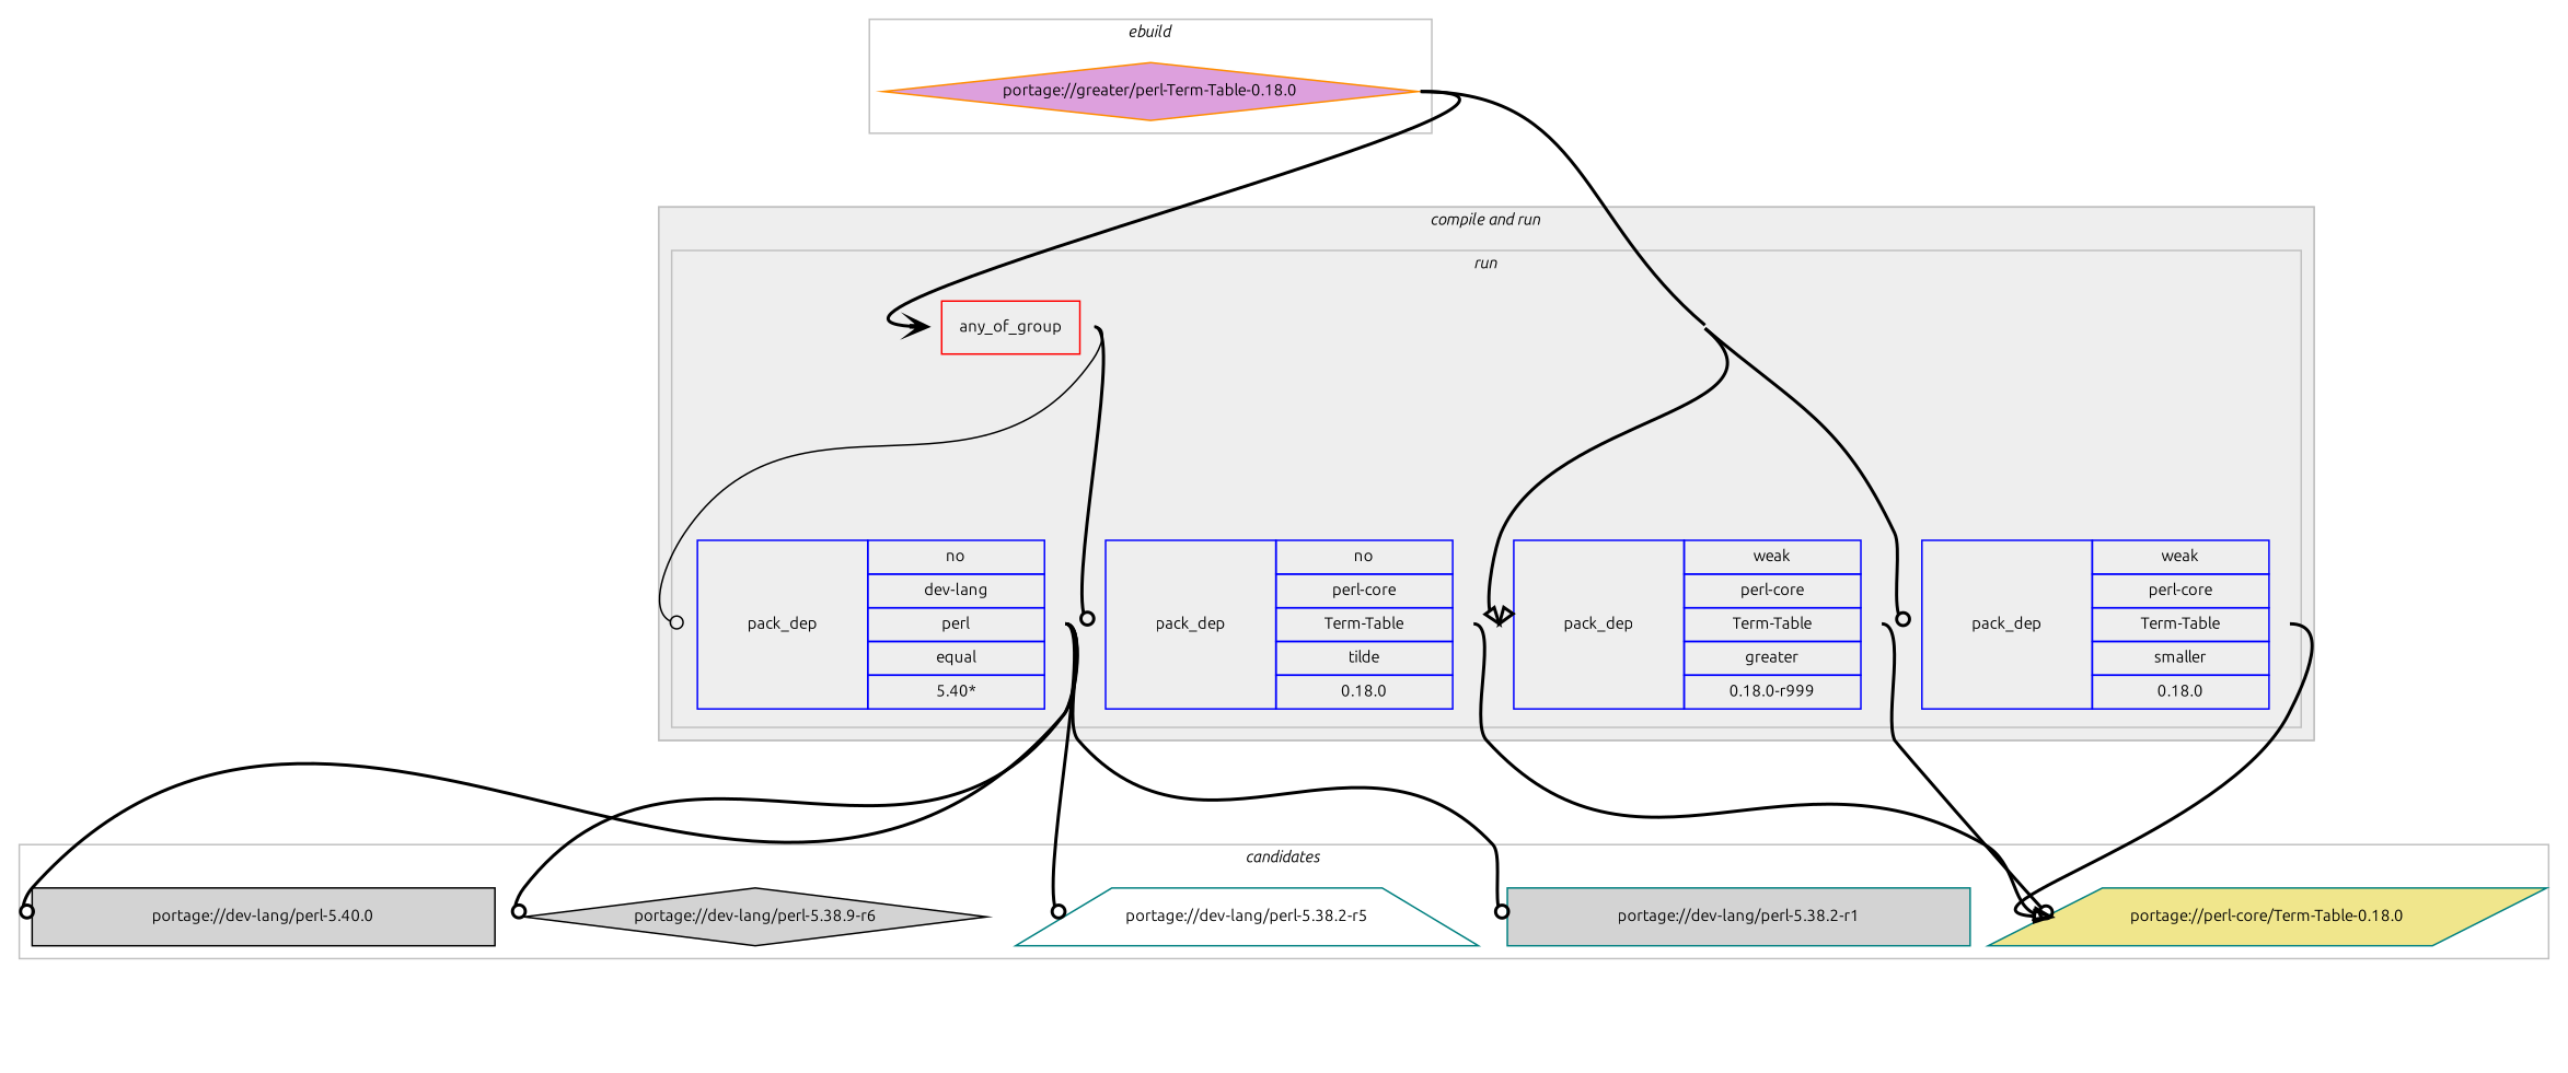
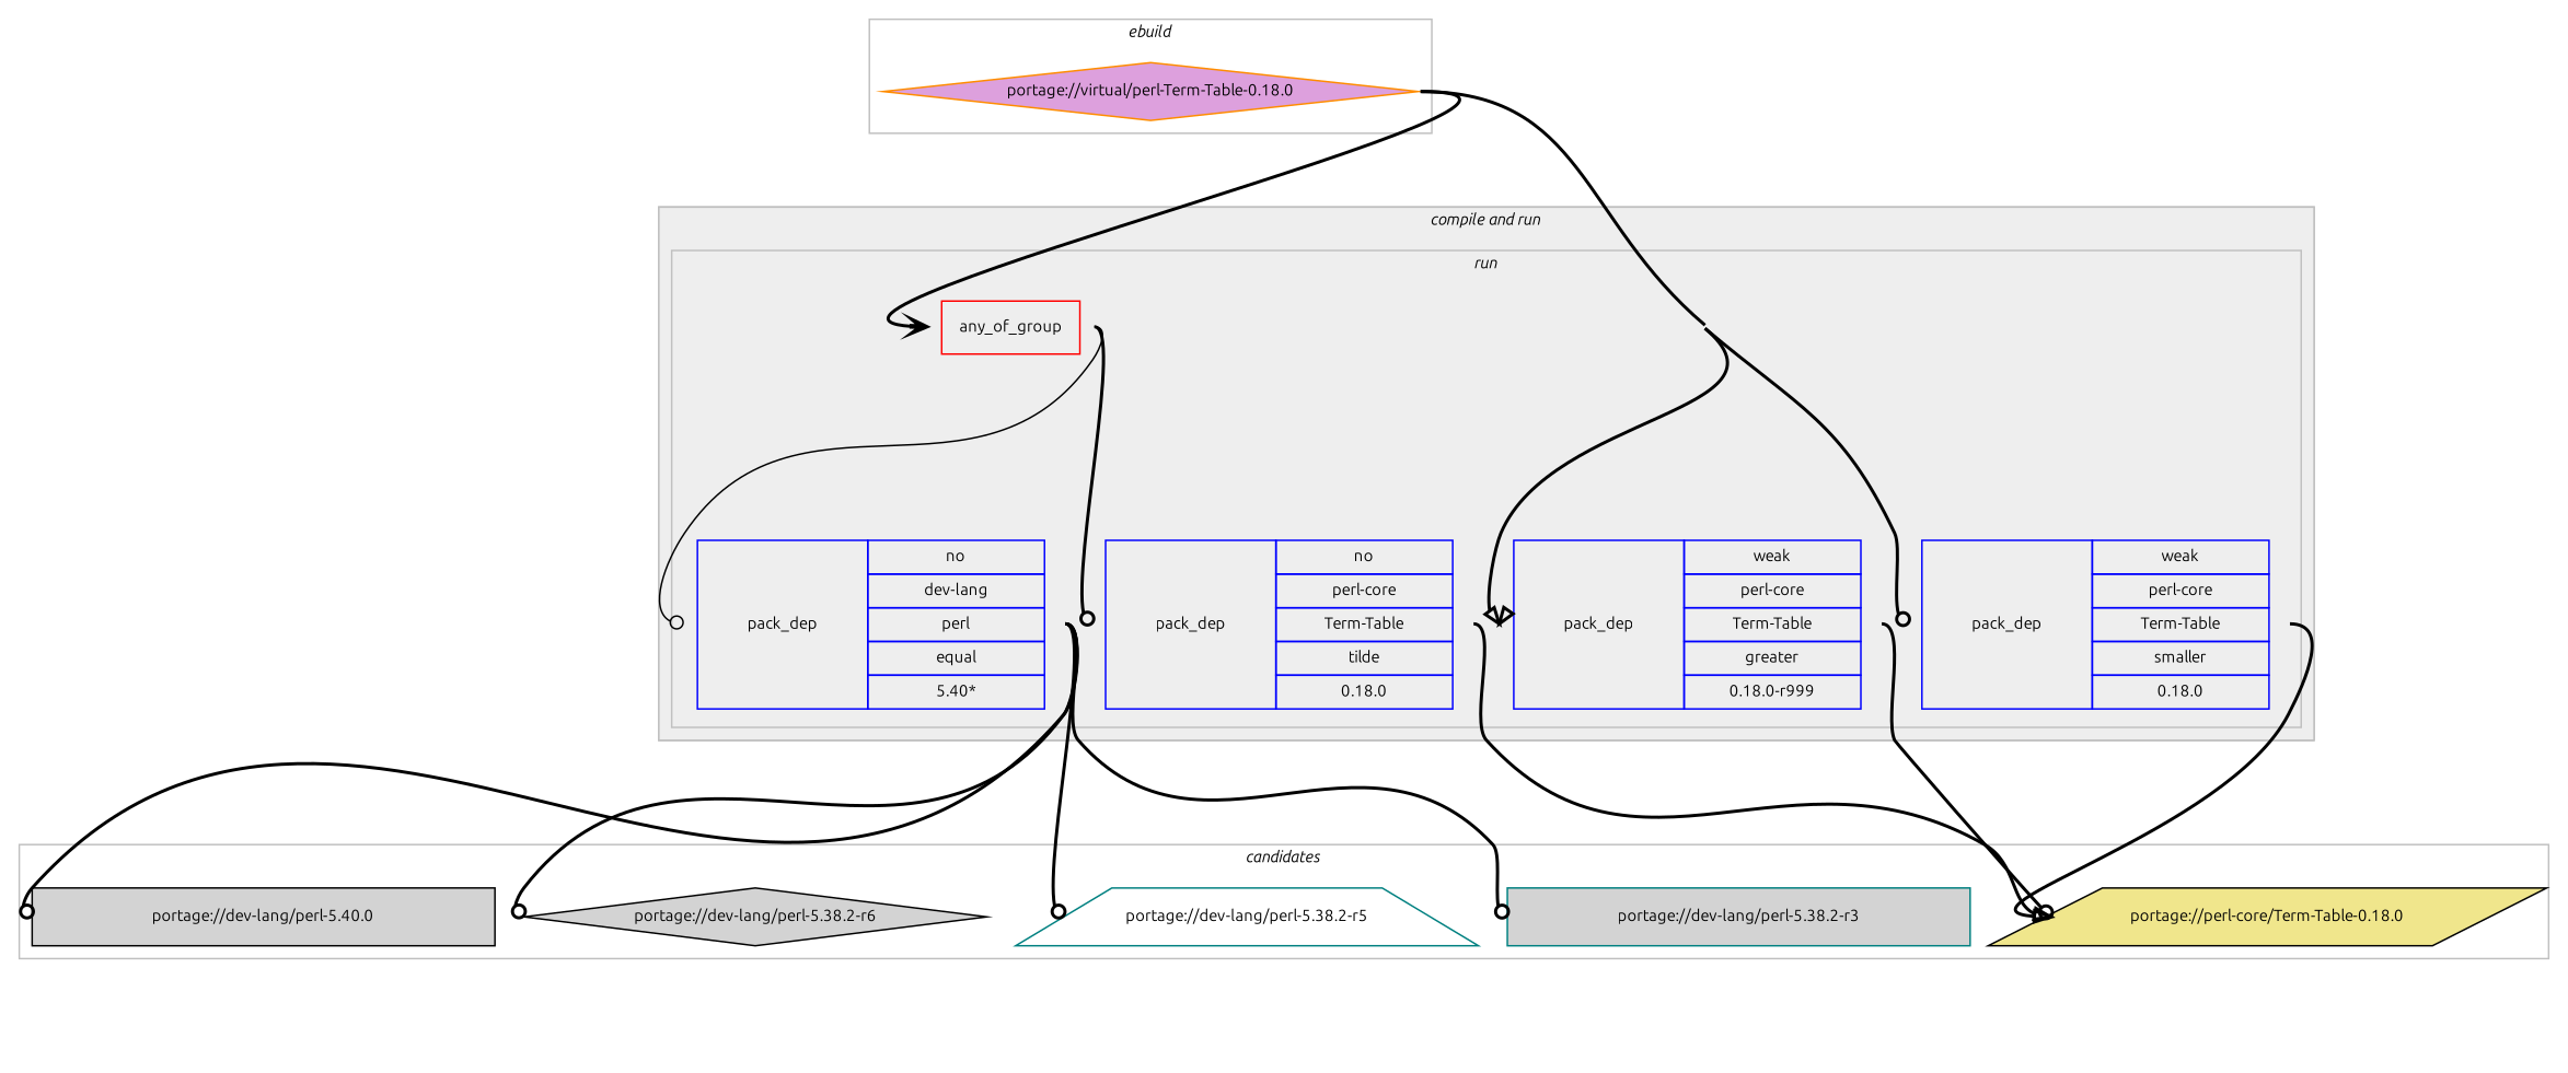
  digraph {
    compound=true
    concentrate=true
    fontname=Ubuntu
    fontsize=10
    newrank=true
    rankdir=TB
    ranksep=1.5
    node [color=blue fontname=Ubuntu fontsize=10 shape=none style=filled]
    edge [arrowhead=odot fontname=Ubuntu headport=w style=bold tailport=e weight=100]
-   n1 [color=darkorange fillcolor=plum label="portage://greater/perl-Term-Table-0.18.0" shape=diamond width=4]
+   n1 [color=darkorange fillcolor=plum label="portage://virtual/perl-Term-Table-0.18.0" shape=diamond width=4]
    n2 [label=<<TABLE BORDER="0" CELLBORDER="1" CELLSPACING="0" CELLPADDING="4" WIDTH="220"><TR><TD ROWSPAN="6" CELLPADDING="30">pack_dep</TD></TR><TR><TD WIDTH="110">no</TD></TR><TR><TD>dev-lang</TD></TR><TR><TD>perl</TD></TR><TR><TD>equal</TD></TR><TR><TD>5.40*</TD></TR></TABLE>> style=""]
    n3 [label=<<TABLE BORDER="0" CELLBORDER="1" CELLSPACING="0" CELLPADDING="4" WIDTH="220"><TR><TD ROWSPAN="6" CELLPADDING="30">pack_dep</TD></TR><TR><TD WIDTH="110">no</TD></TR><TR><TD>perl-core</TD></TR><TR><TD>Term-Table</TD></TR><TR><TD>tilde</TD></TR><TR><TD>0.18.0</TD></TR></TABLE>> style=""]
    n4 [color=red label=<<TABLE BORDER="0" CELLBORDER="1" CELLSPACING="0" CELLPADDING="4"><TR><TD CELLPADDING="10">any_of_group</TD></TR></TABLE>> style=""]
    n5 [label=<<TABLE BORDER="0" CELLBORDER="1" CELLSPACING="0" CELLPADDING="4" WIDTH="220"><TR><TD ROWSPAN="6" CELLPADDING="30">pack_dep</TD></TR><TR><TD WIDTH="110">weak</TD></TR><TR><TD>perl-core</TD></TR><TR><TD>Term-Table</TD></TR><TR><TD>greater</TD></TR><TR><TD>0.18.0-r999</TD></TR></TABLE>> style=""]
    n6 [label=<<TABLE BORDER="0" CELLBORDER="1" CELLSPACING="0" CELLPADDING="4" WIDTH="220"><TR><TD ROWSPAN="6" CELLPADDING="30">pack_dep</TD></TR><TR><TD WIDTH="110">weak</TD></TR><TR><TD>perl-core</TD></TR><TR><TD>Term-Table</TD></TR><TR><TD>smaller</TD></TR><TR><TD>0.18.0</TD></TR></TABLE>> style=""]
-   n7 [color=teal fillcolor=lightgrey label="portage://dev-lang/perl-5.38.2-r1" shape=box width=4]
+   n7 [color=teal fillcolor=lightgrey label="portage://dev-lang/perl-5.38.2-r3" shape=box width=4]
    n8 [color=teal fillcolor=white label="portage://dev-lang/perl-5.38.2-r5" shape=trapezium width=4]
-   n9 [color=black fillcolor=lightgrey label="portage://dev-lang/perl-5.38.9-r6" shape=diamond width=4]
+   n9 [color=black fillcolor=lightgrey label="portage://dev-lang/perl-5.38.2-r6" shape=diamond width=4]
    n10 [color=black fillcolor=lightgrey label="portage://dev-lang/perl-5.40.0" shape=box width=4]
-   n11 [color=teal fillcolor=khaki label="portage://perl-core/Term-Table-0.18.0" shape=parallelogram width=4]
+   n11 [color=black fillcolor=khaki label="portage://perl-core/Term-Table-0.18.0" shape=parallelogram width=4]
    subgraph cluster_1 {
      color=gray
      label=<<i>dependencies</i>>
      subgraph cluster_2 {
        color=gray
        fillcolor="#eeeeee"
        label=<<i>compile</i>>
        style=filled
      }
      subgraph cluster_3 {
        color=gray
        fillcolor="#eeeeee"
        label=<<i>compile and run</i>>
        style=filled
      }
      subgraph cluster_4 {
        color=gray
        fillcolor="#eeeeee"
        label=<<i>run</i>>
        style=filled
        subgraph sub_5 {
          color=gray
          fillcolor="#eeeeee"
          label=<<i>run</i>>
          style=filled
          n4
          subgraph sub_6 {
            color=gray
            fillcolor="#eeeeee"
            label=<<i>run</i>>
            style=filled
            n2
          }
          subgraph sub_7 {
            color=gray
            fillcolor="#eeeeee"
            label=<<i>run</i>>
            style=filled
            n3
          }
        }
        subgraph sub_8 {
          color=gray
          fillcolor="#eeeeee"
          label=<<i>run</i>>
          style=filled
          n5
        }
        subgraph sub_9 {
          color=gray
          fillcolor="#eeeeee"
          label=<<i>run</i>>
          style=filled
          n6
        }
      }
    }
    subgraph cluster_10 {
      color=gray
      label=<<i>ebuild</i>>
      rank=same
      n1
    }
    subgraph cluster_11 {
      color=gray
      label=<<i>candidates</i>>
      rank=same
      subgraph sub_12 {
        color=black
        label=<<i>candidates</i>>
        nodesep=1
        rank=same
        n7
        n8
        n9
        n10
      }
      subgraph sub_13 {
        color=black
        label=<<i>candidates</i>>
        nodesep=1
        rank=same
        n11
      }
      subgraph sub_14 {
        color=black
        label=<<i>candidates</i>>
        nodesep=1
        rank=same
        n11
      }
      subgraph sub_15 {
        color=black
        label=<<i>candidates</i>>
        nodesep=1
        rank=same
        n11
      }
    }
    n1 -> n4 [arrowhead=vee weight=20]
    n1 -> n5 [arrowhead=onormal weight=20]
    n1 -> n6 [weight=20]
    n2 -> n7
    n2 -> n8
    n2 -> n9
    n2 -> n10
    n3 -> n11 [arrowhead=onormal]
    n4 -> n2 [style=solid weight=20]
    n4 -> n3 [weight=20]
    n5 -> n11
    n6 -> n11 [arrowhead=onormal]
  }
